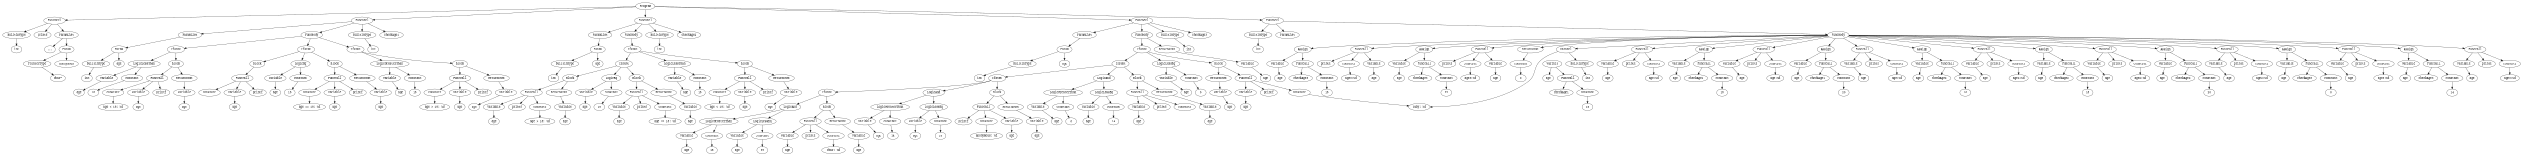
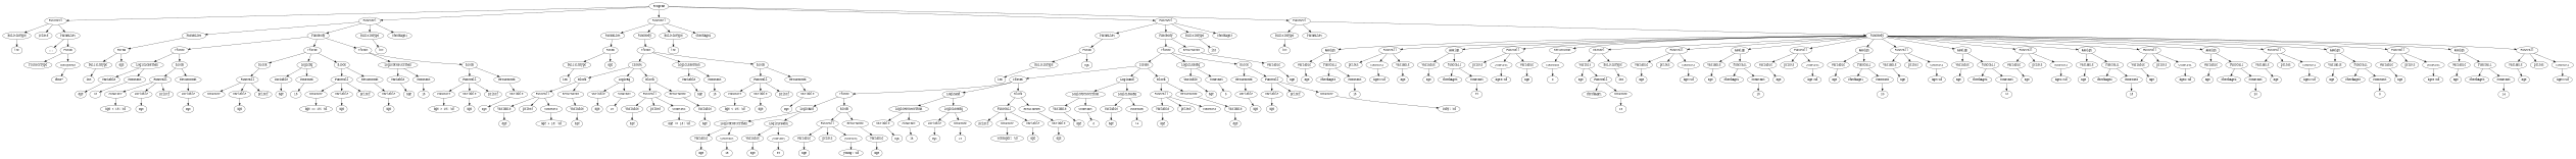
  digraph {
    fontname="Courier Prime"
    node [fontname="Courier Prime"]
    edge [fontname="Courier Prime"]
    n1 [label=Program]
    n2 [label=FuncDecl]
    n3 [label=FuncDecl]
    n4 [label=FuncDecl]
    n5 [label=FuncDecl]
    n6 [label=FuncDecl]
    n7 [label=BuiltinType]
    n8 [label=printf]
    n9 [label=ParamList]
    n10 [label=BuiltinType]
    n11 [label=checkAge1]
    n12 [label=ParamList]
    n13 [label=FuncBody]
    n14 [label=BuiltinType]
    n15 [label=checkAge2]
    n16 [label=ParamList]
    n17 [label=FuncBody]
    n18 [label=BuiltinType]
    n19 [label=checkAge3]
    n20 [label=ParamList]
    n21 [label=FuncBody]
    n22 [label=BuiltinType]
    n23 [label=ParamList]
    n24 [label=FuncBody]
    n25 [label=int]
    n26 [label=Param]
    n27 [label="..."]
    n28 [label=PointerType]
    n29 [label=anonymous]
    n30 [label="char*"]
    n31 [label=int]
    n32 [label=Param]
    n33 [label=IfStmt]
    n34 [label=IfStmt]
    n35 [label=IfStmt]
    n36 [label=BuiltinType]
    n37 [label=age]
    n38 [label=int]
    n39 [label=LogicLessThan]
    n40 [label=Block]
    n41 [label=LogicEq]
    n42 [label=Block]
    n43 [label=Block]
    n44 [label=LogicGreaterThan]
    n45 [label=Block]
    n46 [label=Variable]
    n47 [label=Constant]
    n48 [label=FuncCall]
    n49 [label=ReturnStmt]
    n50 [label=age]
    n51 [label=18]
    n52 [label=printf]
    n53 [label=ConstStr]
    n54 [label=Variable]
    n55 [label=Variable]
    n56 [label="age < 18: %d"]
    n57 [label=age]
    n58 [label=age]
    n59 [label=Variable]
    n60 [label=Constant]
    n61 [label=FuncCall]
    n62 [label=ReturnStmt]
    n63 [label=FuncCall]
    n64 [label=age]
    n65 [label=18]
    n66 [label=printf]
    n67 [label=ConstStr]
    n68 [label=Variable]
    n69 [label=Variable]
    n70 [label="age == 18: %d"]
    n71 [label=age]
    n72 [label=age]
    n73 [label=printf]
    n74 [label=ConstStr]
    n75 [label=Variable]
    n76 [label=age]
    n77 [label=Variable]
    n78 [label=Constant]
    n79 [label=FuncCall]
    n80 [label=ReturnStmt]
    n81 [label=age]
    n82 [label=18]
    n83 [label=printf]
    n84 [label=ConstStr]
    n85 [label=Variable]
    n86 [label=Variable]
    n87 [label="age > 18: %d"]
    n88 [label=age]
    n89 [label=age]
    n90 [label=int]
    n91 [label=Param]
    n92 [label=IfStmt]
    n93 [label=BuiltinType]
    n94 [label=age]
    n95 [label=int]
    n96 [label=LogicLessThan]
    n97 [label=Block]
    n98 [label=IfStmt]
    n99 [label=Variable]
    n100 [label=Constant]
    n101 [label=FuncCall]
    n102 [label=ReturnStmt]
    n103 [label=LogicEq]
    n104 [label=Block]
    n105 [label=Block]
    n106 [label=age]
    n107 [label=18]
    n108 [label=printf]
    n109 [label=ConstStr]
    n110 [label=Variable]
    n111 [label=Variable]
    n112 [label="age < 18: %d"]
    n113 [label=age]
    n114 [label=age]
    n115 [label=Variable]
    n116 [label=Constant]
    n117 [label=FuncCall]
    n118 [label=ReturnStmt]
    n119 [label=FuncCall]
    n120 [label=ReturnStmt]
    n121 [label=age]
    n122 [label=18]
    n123 [label=printf]
    n124 [label=ConstStr]
    n125 [label=Variable]
    n126 [label=Variable]
    n127 [label="age == 18: %d"]
    n128 [label=age]
    n129 [label=age]
    n130 [label=printf]
    n131 [label=ConstStr]
    n132 [label=Variable]
    n133 [label=Variable]
    n134 [label="age > 18: %d"]
    n135 [label=age]
    n136 [label=age]
    n137 [label=int]
    n138 [label=Param]
    n139 [label=IfStmt]
    n140 [label=ReturnStmt]
    n141 [label=BuiltinType]
    n142 [label=age]
    n143 [label=int]
    n144 [label=LogicLessEq]
    n145 [label=Block]
    n146 [label=IfStmt]
    n147 [label=Variable]
    n148 [label=Variable]
    n149 [label=Constant]
    n150 [label=FuncCall]
    n151 [label=ReturnStmt]
    n152 [label=LogicAnd]
    n153 [label=Block]
    n154 [label=IfStmt]
    n155 [label=age]
    n156 [label=6]
    n157 [label=printf]
    n158 [label=ConstStr]
    n159 [label=Variable]
    n160 [label=Variable]
    n161 [label="baby: %d"]
    n162 [label=age]
    n163 [label=age]
    n164 [label=LogicGreaterThan]
    n165 [label=LogicLessEq]
    n166 [label=FuncCall]
    n167 [label=ReturnStmt]
    n168 [label=LogicAnd]
    n169 [label=Block]
    n170 [label=IfStmt]
    n171 [label=Variable]
    n172 [label=Constant]
    n173 [label=Variable]
    n174 [label=Constant]
    n175 [label=age]
    n176 [label=6]
    n177 [label=age]
    n178 [label=14]
    n179 [label=printf]
    n180 [label=ConstStr]
    n181 [label=Variable]
    n182 [label=Variable]
    n183 [label=age]
    n184 [label=age]
    n185 [label=LogicGreaterThan]
    n186 [label=LogicLessEq]
    n187 [label=FuncCall]
    n188 [label=ReturnStmt]
    n189 [label=LogicAnd]
    n190 [label=Block]
    n191 [label=Variable]
    n192 [label=Constant]
    n193 [label=Variable]
    n194 [label=Constant]
    n195 [label=age]
    n196 [label=14]
    n197 [label=age]
    n198 [label=18]
    n199 [label=printf]
    n200 [label=ConstStr]
    n201 [label=Variable]
    n202 [label=Variable]
-   n203 [label="anonymous: %d"]
+   n203 [label="teenager: %d"]
    n204 [label=age]
    n205 [label=age]
    n206 [label=LogicGreaterThan]
    n207 [label=LogicLessEq]
    n208 [label=FuncCall]
    n209 [label=ReturnStmt]
    n210 [label=Variable]
    n211 [label=Constant]
    n212 [label=Variable]
    n213 [label=Constant]
    n214 [label=age]
    n215 [label=18]
    n216 [label=age]
    n217 [label=35]
    n218 [label=printf]
    n219 [label=ConstStr]
    n220 [label=Variable]
    n221 [label=Variable]
-   n222 [label="char: %d"]
+   n222 [label="young: %d"]
    n223 [label=age]
    n224 [label=age]
    n225 [label=age]
    n226 [label=int]
    n227 [label=VarDecl]
    n228 [label=FuncCall]
    n229 [label=Assign]
    n230 [label=FuncCall]
    n231 [label=Assign]
    n232 [label=FuncCall]
    n233 [label=Assign]
    n234 [label=FuncCall]
    n235 [label=Assign]
    n236 [label=FuncCall]
    n237 [label=Assign]
    n238 [label=FuncCall]
    n239 [label=Assign]
    n240 [label=FuncCall]
    n241 [label=Assign]
    n242 [label=FuncCall]
    n243 [label=Assign]
    n244 [label=FuncCall]
    n245 [label=Assign]
    n246 [label=FuncCall]
    n247 [label=ReturnStmt]
    n248 [label=BuiltinType]
    n249 [label=VarInit]
    n250 [label=printf]
    n251 [label=ConstStr]
    n252 [label=Variable]
    n253 [label=Variable]
    n254 [label=FuncCall]
    n255 [label=printf]
    n256 [label=ConstStr]
    n257 [label=Variable]
    n258 [label=Variable]
    n259 [label=FuncCall]
    n260 [label=printf]
    n261 [label=ConstStr]
    n262 [label=Variable]
    n263 [label=Variable]
    n264 [label=FuncCall]
    n265 [label=printf]
    n266 [label=ConstStr]
    n267 [label=Variable]
    n268 [label=Variable]
    n269 [label=FuncCall]
    n270 [label=printf]
    n271 [label=ConstStr]
    n272 [label=Variable]
    n273 [label=Variable]
    n274 [label=FuncCall]
    n275 [label=printf]
    n276 [label=ConstStr]
    n277 [label=Variable]
    n278 [label=Variable]
    n279 [label=FuncCall]
    n280 [label=printf]
    n281 [label=ConstStr]
    n282 [label=Variable]
    n283 [label=Variable]
    n284 [label=FuncCall]
    n285 [label=printf]
    n286 [label=ConstStr]
    n287 [label=Variable]
    n288 [label=Variable]
    n289 [label=FuncCall]
    n290 [label=printf]
    n291 [label=ConstStr]
    n292 [label=Variable]
    n293 [label=Variable]
    n294 [label=FuncCall]
    n295 [label=printf]
    n296 [label=ConstStr]
    n297 [label=Variable]
    n298 [label=Constant]
    n299 [label=int]
    n300 [label=age]
    n301 [label=FuncCall]
    n302 [label=checkAge1]
    n303 [label=Constant]
    n304 [label=16]
    n305 [label="age:%d"]
    n306 [label=age]
    n307 [label=age]
    n308 [label=checkAge1]
    n309 [label=Constant]
    n310 [label=18]
    n311 [label="age:%d"]
    n312 [label=age]
    n313 [label=age]
    n314 [label=checkAge1]
    n315 [label=Constant]
    n316 [label=20]
    n317 [label="age:%d"]
    n318 [label=age]
    n319 [label=age]
    n320 [label=checkAge2]
    n321 [label=Constant]
    n322 [label=16]
    n323 [label="age2:%d"]
    n324 [label=age]
    n325 [label=age]
    n326 [label=checkAge2]
    n327 [label=Constant]
    n328 [label=18]
    n329 [label="age2:%d"]
    n330 [label=age]
    n331 [label=age]
    n332 [label=checkAge2]
    n333 [label=Constant]
    n334 [label=20]
    n335 [label="age2:%d"]
    n336 [label=age]
    n337 [label=age]
    n338 [label=checkAge3]
    n339 [label=Constant]
    n340 [label=6]
    n341 [label="age3:%d"]
    n342 [label=age]
    n343 [label=age]
    n344 [label=checkAge3]
    n345 [label=Constant]
    n346 [label=14]
    n347 [label="age3:%d"]
    n348 [label=age]
    n349 [label=age]
    n350 [label=checkAge3]
    n351 [label=Constant]
    n352 [label=18]
    n353 [label="age3:%d"]
    n354 [label=age]
    n355 [label=age]
    n356 [label=checkAge3]
    n357 [label=Constant]
    n358 [label=35]
    n359 [label="age3:%d"]
    n360 [label=age]
    n361 [label=0]
    n1 -> n2
    n1 -> n3
    n1 -> n4
    n1 -> n5
    n1 -> n6
    n2 -> n7
    n2 -> n8
    n2 -> n9
    n3 -> n10
    n3 -> n11
    n3 -> n12
    n3 -> n13
    n4 -> n14
    n4 -> n15
    n4 -> n16
    n4 -> n17
    n5 -> n18
    n5 -> n19
    n5 -> n20
    n5 -> n21
    n6 -> n22
    n6 -> n23
    n6 -> n24
    n7 -> n25
    n9 -> n26
    n9 -> n27
    n10 -> n31
    n12 -> n32
    n13 -> n33
    n13 -> n34
    n13 -> n35
    n14 -> n90
    n16 -> n91
    n17 -> n92
    n18 -> n137
    n20 -> n138
    n21 -> n139
    n21 -> n140
    n22 -> n226
    n24 -> n227
    n24 -> n228
    n24 -> n229
    n24 -> n230
    n24 -> n231
    n24 -> n232
    n24 -> n233
    n24 -> n234
    n24 -> n235
    n24 -> n236
    n24 -> n237
    n24 -> n238
    n24 -> n239
    n24 -> n240
    n24 -> n241
    n24 -> n242
    n24 -> n243
    n24 -> n244
    n24 -> n245
    n24 -> n246
    n24 -> n247
    n26 -> n28
    n26 -> n29
-   n28 -> n30
+   n29 -> n30
    n32 -> n36
    n32 -> n37
    n33 -> n39
    n33 -> n40
    n34 -> n41
    n34 -> n42
    n34 -> n43
    n35 -> n44
    n35 -> n45
    n36 -> n38
    n39 -> n46
    n39 -> n47
    n40 -> n48
    n40 -> n49
    n41 -> n59
    n41 -> n60
    n42 -> n61
    n42 -> n62
    n43 -> n63
    n44 -> n77
    n44 -> n78
    n45 -> n79
    n45 -> n80
    n46 -> n50
    n47 -> n51
    n48 -> n52
    n48 -> n53
    n48 -> n54
    n49 -> n55
    n53 -> n56
    n54 -> n57
    n55 -> n58
    n59 -> n64
    n60 -> n65
    n61 -> n66
    n61 -> n67
    n61 -> n68
    n62 -> n69
    n63 -> n73
    n63 -> n74
    n63 -> n75
    n67 -> n70
    n68 -> n71
    n69 -> n72
    n75 -> n76
    n77 -> n81
    n78 -> n82
    n79 -> n83
    n79 -> n84
    n79 -> n85
    n80 -> n86
    n84 -> n87
    n85 -> n88
    n86 -> n89
    n91 -> n93
    n91 -> n94
    n92 -> n96
    n92 -> n97
    n92 -> n98
    n93 -> n95
    n96 -> n99
    n96 -> n100
    n97 -> n101
    n97 -> n102
    n98 -> n103
    n98 -> n104
    n98 -> n105
    n99 -> n106
    n100 -> n107
    n101 -> n108
    n101 -> n109
    n101 -> n110
    n102 -> n111
    n103 -> n115
    n103 -> n116
    n104 -> n117
    n104 -> n118
    n105 -> n119
    n105 -> n120
    n109 -> n112
    n110 -> n113
    n111 -> n114
    n115 -> n121
    n116 -> n122
    n117 -> n123
    n117 -> n124
    n117 -> n125
    n118 -> n126
    n119 -> n130
    n119 -> n131
    n119 -> n132
    n120 -> n133
    n124 -> n127
    n125 -> n128
    n126 -> n129
    n131 -> n134
    n132 -> n135
    n133 -> n136
    n138 -> n141
    n138 -> n142
    n139 -> n144
    n139 -> n145
    n139 -> n146
    n140 -> n147
    n141 -> n143
    n144 -> n148
    n144 -> n149
    n145 -> n150
    n145 -> n151
    n146 -> n152
    n146 -> n153
    n146 -> n154
    n147 -> n225
    n148 -> n155
    n149 -> n156
    n150 -> n157
    n150 -> n158
    n150 -> n159
    n151 -> n160
    n152 -> n164
    n152 -> n165
    n153 -> n166
    n153 -> n167
    n154 -> n168
    n154 -> n169
    n154 -> n170
    n158 -> n161
    n159 -> n162
    n160 -> n163
    n164 -> n171
    n164 -> n172
    n165 -> n173
    n165 -> n174
    n166 -> n179
    n166 -> n180
    n166 -> n181
    n167 -> n182
    n168 -> n185
    n168 -> n186
    n169 -> n187
    n169 -> n188
    n170 -> n189
    n170 -> n190
    n171 -> n175
    n172 -> n176
    n173 -> n177
    n174 -> n178
    n181 -> n183
    n182 -> n184
    n185 -> n191
    n185 -> n192
    n186 -> n193
    n186 -> n194
    n187 -> n199
    n187 -> n200
    n187 -> n201
    n188 -> n202
    n189 -> n206
    n189 -> n207
    n190 -> n208
    n190 -> n209
    n191 -> n195
    n192 -> n196
    n193 -> n197
    n194 -> n198
    n200 -> n203
    n201 -> n204
    n202 -> n205
    n206 -> n210
    n206 -> n211
    n207 -> n212
    n207 -> n213
    n208 -> n218
    n208 -> n219
    n208 -> n220
    n209 -> n221
    n210 -> n214
    n211 -> n215
    n212 -> n216
    n213 -> n217
    n219 -> n222
    n220 -> n223
    n221 -> n224
    n227 -> n248
-   n227 -> n161
+   n227 -> n249
    n228 -> n250
    n228 -> n251
    n228 -> n252
    n229 -> n253
    n229 -> n254
    n230 -> n255
    n230 -> n256
    n230 -> n257
    n231 -> n258
    n231 -> n259
    n232 -> n260
    n232 -> n261
    n232 -> n262
    n233 -> n263
    n233 -> n264
    n234 -> n265
    n234 -> n266
    n234 -> n267
    n235 -> n268
    n235 -> n269
    n236 -> n270
    n236 -> n271
    n236 -> n272
    n237 -> n273
    n237 -> n274
    n238 -> n275
    n238 -> n276
    n238 -> n277
    n239 -> n278
    n239 -> n279
    n240 -> n280
    n240 -> n281
    n240 -> n282
    n241 -> n283
    n241 -> n284
    n242 -> n285
    n242 -> n286
    n242 -> n287
    n243 -> n288
    n243 -> n289
    n244 -> n290
    n244 -> n291
    n244 -> n292
    n245 -> n293
    n245 -> n294
    n246 -> n295
    n246 -> n296
    n246 -> n297
    n247 -> n298
    n248 -> n299
    n249 -> n300
    n249 -> n301
    n251 -> n305
    n252 -> n306
    n253 -> n307
    n254 -> n308
    n254 -> n309
    n256 -> n311
    n257 -> n312
    n258 -> n313
    n259 -> n314
    n259 -> n315
    n261 -> n317
    n262 -> n318
    n263 -> n319
    n264 -> n320
    n264 -> n321
    n266 -> n323
    n267 -> n324
    n268 -> n325
    n269 -> n326
    n269 -> n327
    n271 -> n329
    n272 -> n330
    n273 -> n331
    n274 -> n332
    n274 -> n333
    n276 -> n335
    n277 -> n336
    n278 -> n337
    n279 -> n338
    n279 -> n339
    n281 -> n341
    n282 -> n342
    n283 -> n343
    n284 -> n344
    n284 -> n345
    n286 -> n347
    n287 -> n348
    n288 -> n349
    n289 -> n350
    n289 -> n351
    n291 -> n353
    n292 -> n354
    n293 -> n355
    n294 -> n356
    n294 -> n357
    n296 -> n359
    n297 -> n360
    n298 -> n361
    n301 -> n302
    n301 -> n303
    n303 -> n304
    n309 -> n310
    n315 -> n316
    n321 -> n322
    n327 -> n328
    n333 -> n334
    n339 -> n340
    n345 -> n346
    n351 -> n352
    n357 -> n358
  }
